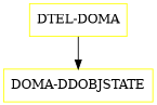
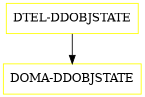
  digraph {
    node [color=yellow shape=box]
-   "DTEL-DDOBJSTATE" [label="DTEL-DOMA"]
+   "DTEL-DDOBJSTATE"
    "DOMA-DDOBJSTATE"
    "DTEL-DDOBJSTATE" -> "DOMA-DDOBJSTATE"
  }
